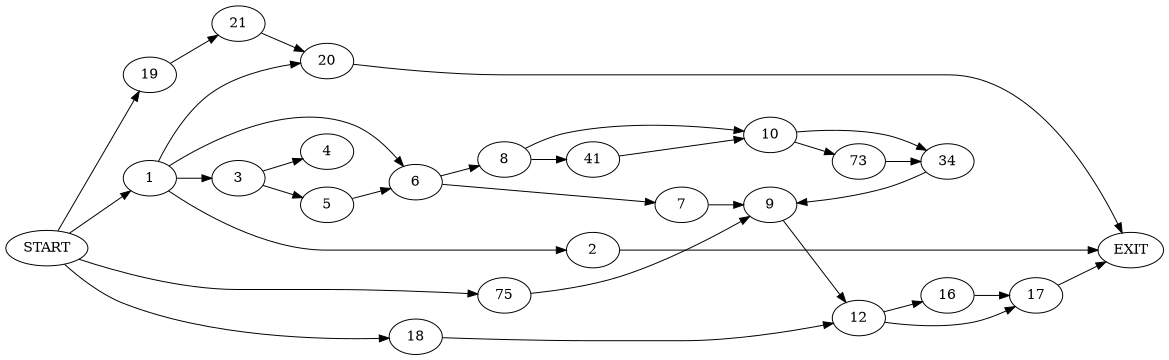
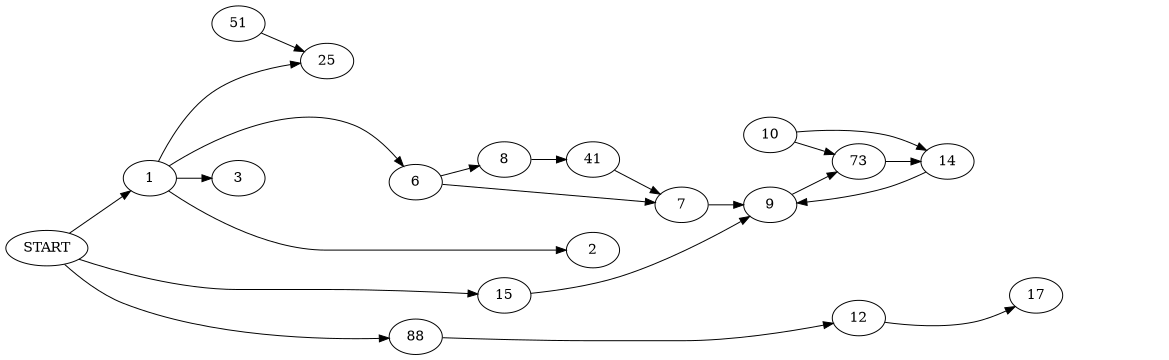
  digraph {
    rankdir=LR
    n1 [label=START]
    1
-   15 [label=75]
-   18
-   19
+   15
+   18 [label=88]
    2
    3
    6
-   20
+   20 [label=25]
    9
    12
-   21
-   n13 [label=EXIT]
-   4
-   5
+   21 [label=51]
    7
    8
    10
    n19 [label=41]
    n20 [label=73]
-   14 [label=34]
-   16
+   14
    17
    n1 -> 1
    n1 -> 15
    n1 -> 18
-   n1 -> 19
    1 -> 2
    1 -> 3
    1 -> 6
    1 -> 20
    15 -> 9
    18 -> 12
-   19 -> 21
-   2 -> n13
-   3 -> 4
-   3 -> 5
    6 -> 7
    6 -> 8
-   20 -> n13
-   9 -> 12
-   12 -> 16
+   9 -> n20
    12 -> 17
    21 -> 20
-   5 -> 6
    7 -> 9
-   8 -> 10
    8 -> n19
    10 -> n20
    10 -> 14
-   n19 -> 10
+   n19 -> 7
    n20 -> 14
    14 -> 9
-   16 -> 17
-   17 -> n13
  }
